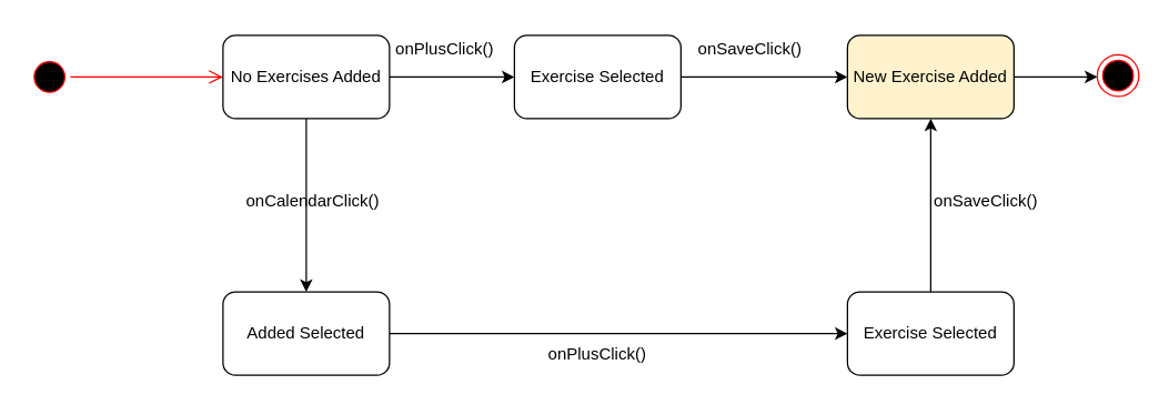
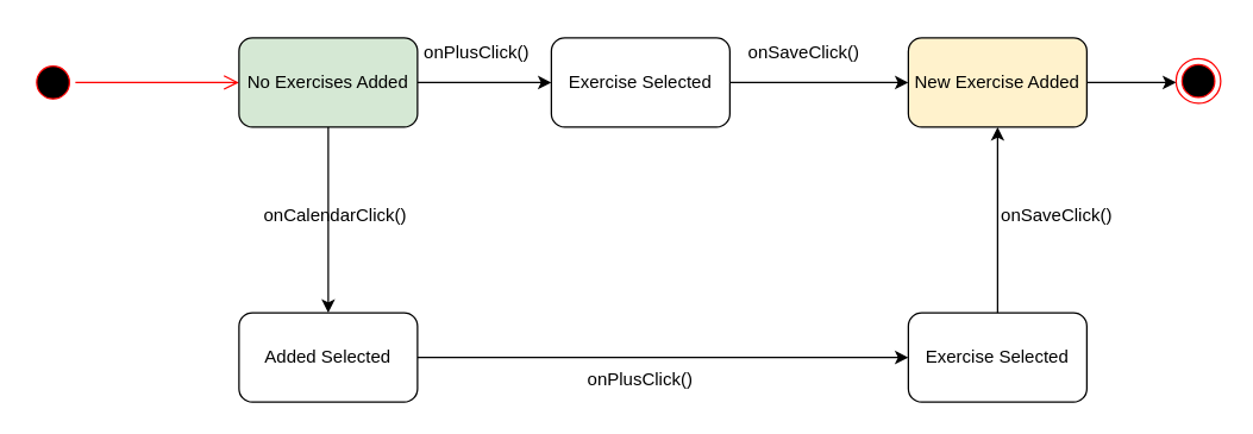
  <mxCell id="0" />
  <mxCell id="1" parent="0" />
  <mxCell id="2" value="" style="ellipse;html=1;shape=startState;fillColor=#000000;strokeColor=#ff0000;" vertex="1" parent="1"><mxGeometry y="40" width="30" height="30" as="geometry" x="20" /></mxCell>
  <mxCell id="3" value="" style="edgeStyle=orthogonalEdgeStyle;html=1;verticalAlign=bottom;endArrow=open;endSize=8;strokeColor=#ff0000;rounded=0;" edge="1" source="2" parent="1"><mxGeometry relative="1" as="geometry"><mxPoint x="160" y="55" as="targetPoint" /></mxGeometry></mxCell>
  <mxCell id="4" style="edgeStyle=orthogonalEdgeStyle;rounded=0;orthogonalLoop=1;jettySize=auto;html=1;" edge="1" parent="1" source="6"><mxGeometry relative="1" as="geometry"><mxPoint x="370" y="55" as="targetPoint" /></mxGeometry></mxCell>
  <mxCell id="5" style="edgeStyle=orthogonalEdgeStyle;rounded=0;orthogonalLoop=1;jettySize=auto;html=1;" edge="1" parent="1" source="6"><mxGeometry relative="1" as="geometry"><mxPoint x="220" y="210" as="targetPoint" /></mxGeometry></mxCell>
- <mxCell id="6" value="No Exercises Added" style="rounded=1;whiteSpace=wrap;html=1;" vertex="1" parent="1"><mxGeometry x="160" y="25" width="120" height="60" as="geometry" /></mxCell>
+ <mxCell id="6" value="No Exercises Added" style="rounded=1;whiteSpace=wrap;html=1;fillColor=#d5e8d4;" vertex="1" parent="1"><mxGeometry x="160" y="25" width="120" height="60" as="geometry" /></mxCell>
  <mxCell id="7" style="edgeStyle=orthogonalEdgeStyle;rounded=0;orthogonalLoop=1;jettySize=auto;html=1;" edge="1" parent="1" source="8"><mxGeometry relative="1" as="geometry"><mxPoint x="610" y="55" as="targetPoint" /></mxGeometry></mxCell>
  <mxCell id="8" value="Exercise Selected" style="rounded=1;whiteSpace=wrap;html=1;" vertex="1" parent="1"><mxGeometry x="370" y="25" width="120" height="60" as="geometry" /></mxCell>
  <mxCell id="9" value="onPlusClick()" style="text;html=1;strokeColor=none;fillColor=none;align=center;verticalAlign=middle;whiteSpace=wrap;rounded=0;" vertex="1" parent="1"><mxGeometry x="290" y="20" width="60" height="30" as="geometry" /></mxCell>
  <mxCell id="10" value="onSaveClick()" style="text;html=1;strokeColor=none;fillColor=none;align=center;verticalAlign=middle;whiteSpace=wrap;rounded=0;" vertex="1" parent="1"><mxGeometry x="510" y="20" width="60" height="30" as="geometry" /></mxCell>
  <mxCell id="11" value="onCalendarClick()" style="text;html=1;strokeColor=none;fillColor=none;align=center;verticalAlign=middle;whiteSpace=wrap;rounded=0;" vertex="1" parent="1"><mxGeometry x="195" y="130" width="60" height="30" as="geometry" /></mxCell>
  <mxCell id="12" style="edgeStyle=orthogonalEdgeStyle;rounded=0;orthogonalLoop=1;jettySize=auto;html=1;entryX=0;entryY=0.5;entryDx=0;entryDy=0;" edge="1" parent="1" source="13" target="15"><mxGeometry relative="1" as="geometry"><mxPoint x="360" y="240" as="targetPoint" /></mxGeometry></mxCell>
  <mxCell id="13" value="Added Selected" style="rounded=1;whiteSpace=wrap;html=1;" vertex="1" parent="1"><mxGeometry x="160" y="210" width="120" height="60" as="geometry" /></mxCell>
  <mxCell id="14" style="edgeStyle=orthogonalEdgeStyle;rounded=0;orthogonalLoop=1;jettySize=auto;html=1;entryX=0.5;entryY=1;entryDx=0;entryDy=0;" edge="1" parent="1" source="15" target="18"><mxGeometry relative="1" as="geometry" /></mxCell>
  <mxCell id="15" value="Exercise Selected" style="rounded=1;whiteSpace=wrap;html=1;" vertex="1" parent="1"><mxGeometry x="610" y="210" width="120" height="60" as="geometry" /></mxCell>
  <mxCell id="16" value="onPlusClick()" style="text;html=1;strokeColor=none;fillColor=none;align=center;verticalAlign=middle;whiteSpace=wrap;rounded=0;" vertex="1" parent="1"><mxGeometry x="400" y="240" width="60" height="30" as="geometry" /></mxCell>
  <mxCell id="17" style="edgeStyle=orthogonalEdgeStyle;rounded=0;orthogonalLoop=1;jettySize=auto;html=1;entryX=0;entryY=0.533;entryDx=0;entryDy=0;entryPerimeter=0;" edge="1" parent="1" source="18" target="20"><mxGeometry relative="1" as="geometry"><mxPoint x="780" y="55" as="targetPoint" /></mxGeometry></mxCell>
  <mxCell id="18" value="New Exercise Added" style="rounded=1;whiteSpace=wrap;html=1;fillColor=#fff2cc;" vertex="1" parent="1"><mxGeometry x="610" y="25" width="120" height="60" as="geometry" /></mxCell>
  <mxCell id="19" value="onSaveClick()" style="text;html=1;strokeColor=none;fillColor=none;align=center;verticalAlign=middle;whiteSpace=wrap;rounded=0;" vertex="1" parent="1"><mxGeometry x="680" y="130" width="60" height="30" as="geometry" /></mxCell>
  <mxCell id="20" value="" style="ellipse;html=1;shape=endState;fillColor=#000000;strokeColor=#ff0000;" vertex="1" parent="1"><mxGeometry x="790" y="39" width="30" height="30" as="geometry" /></mxCell>
